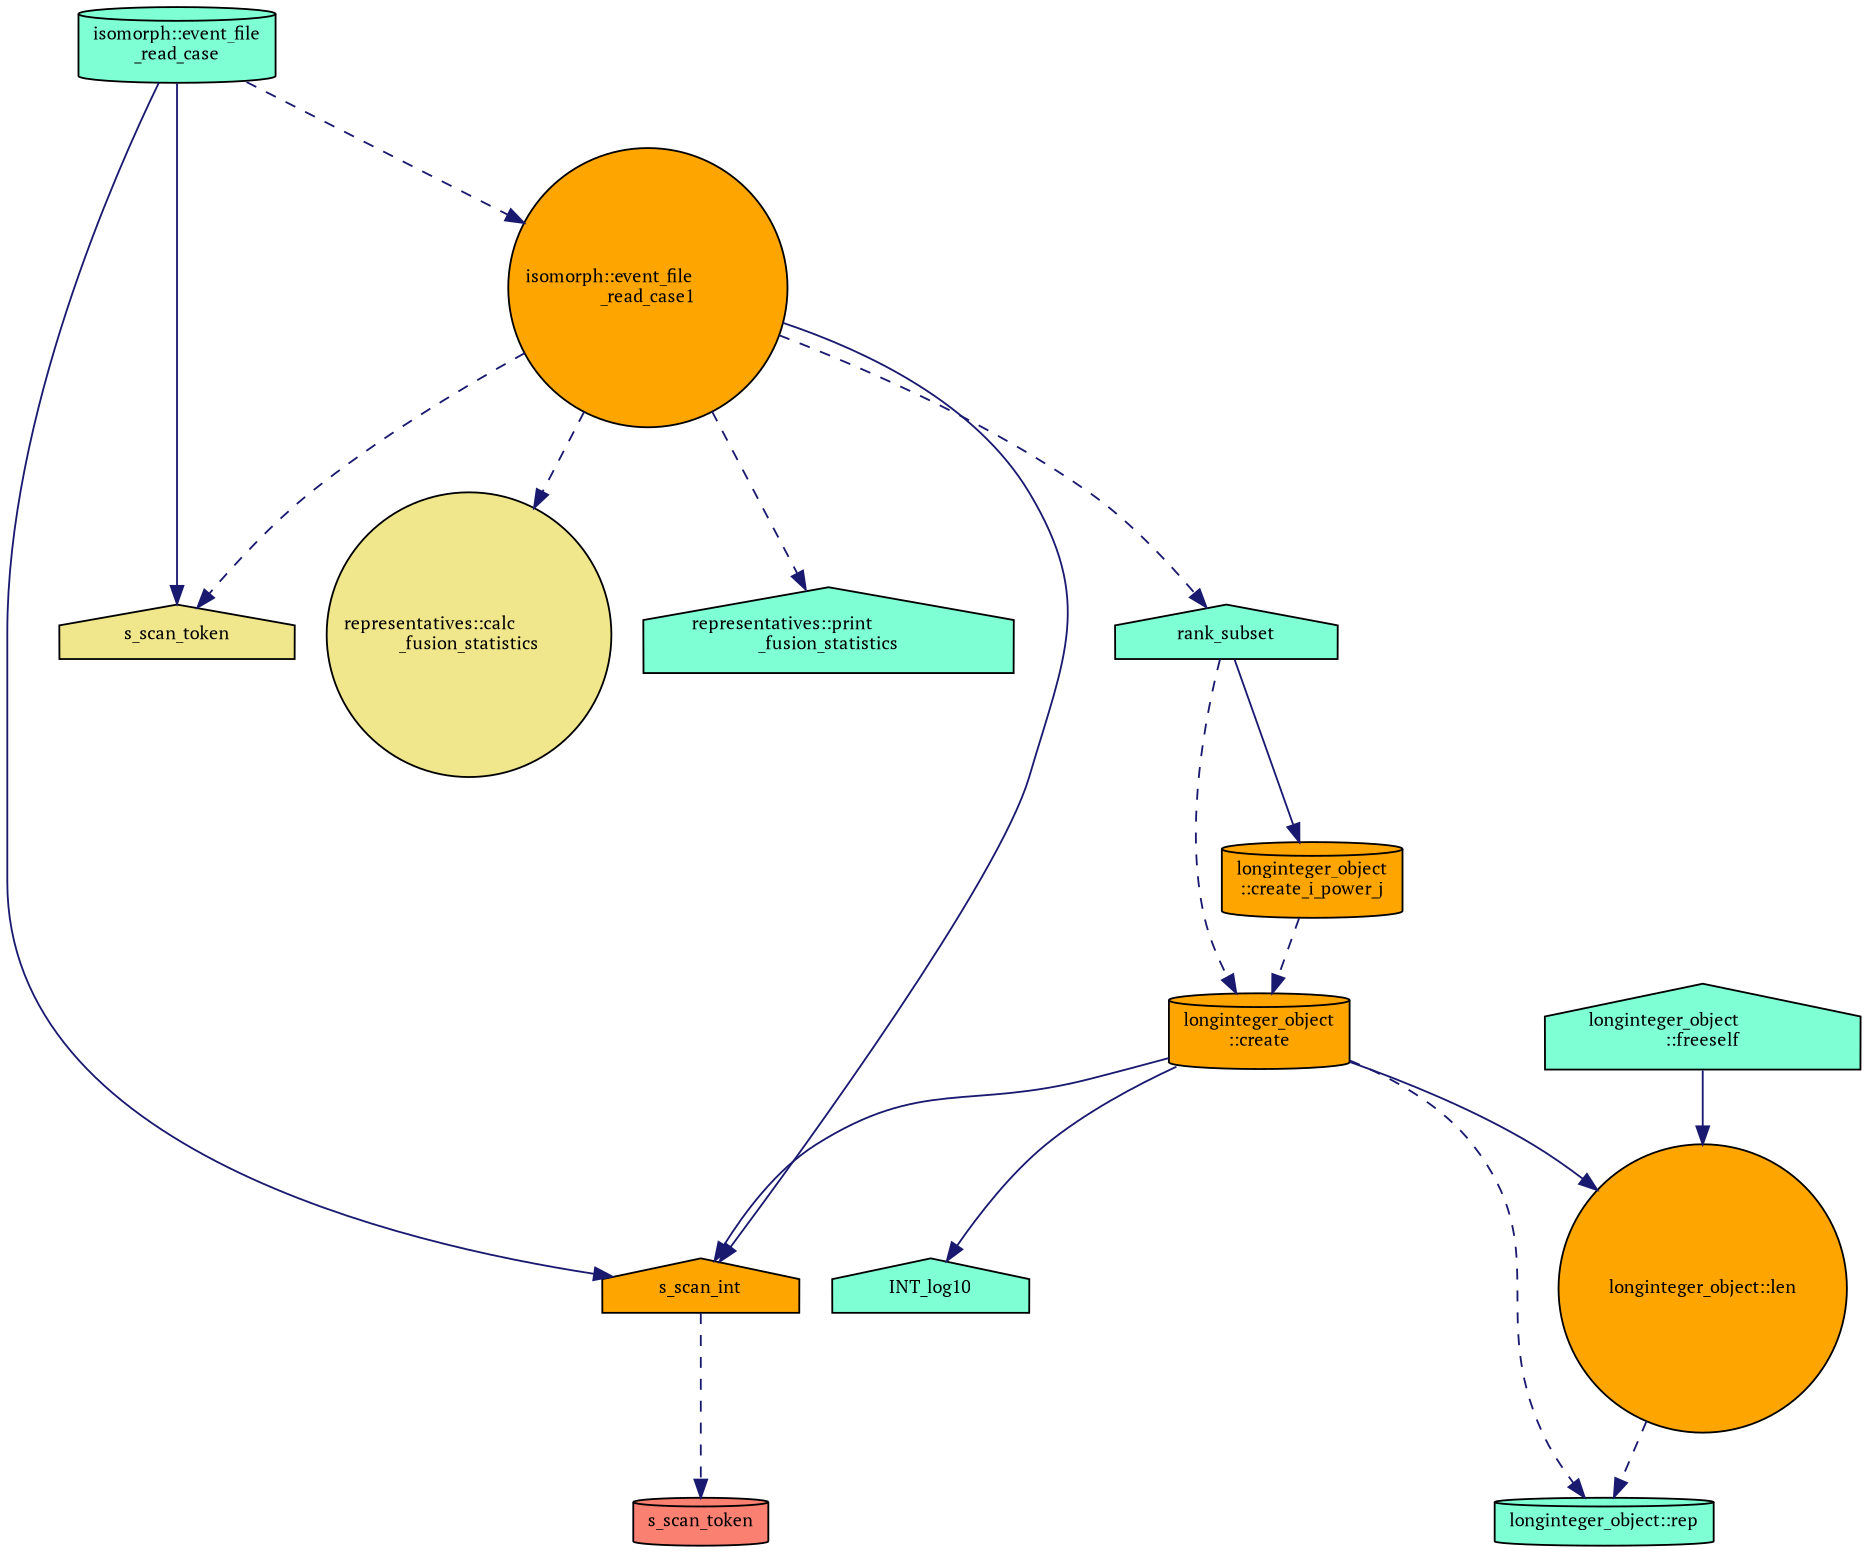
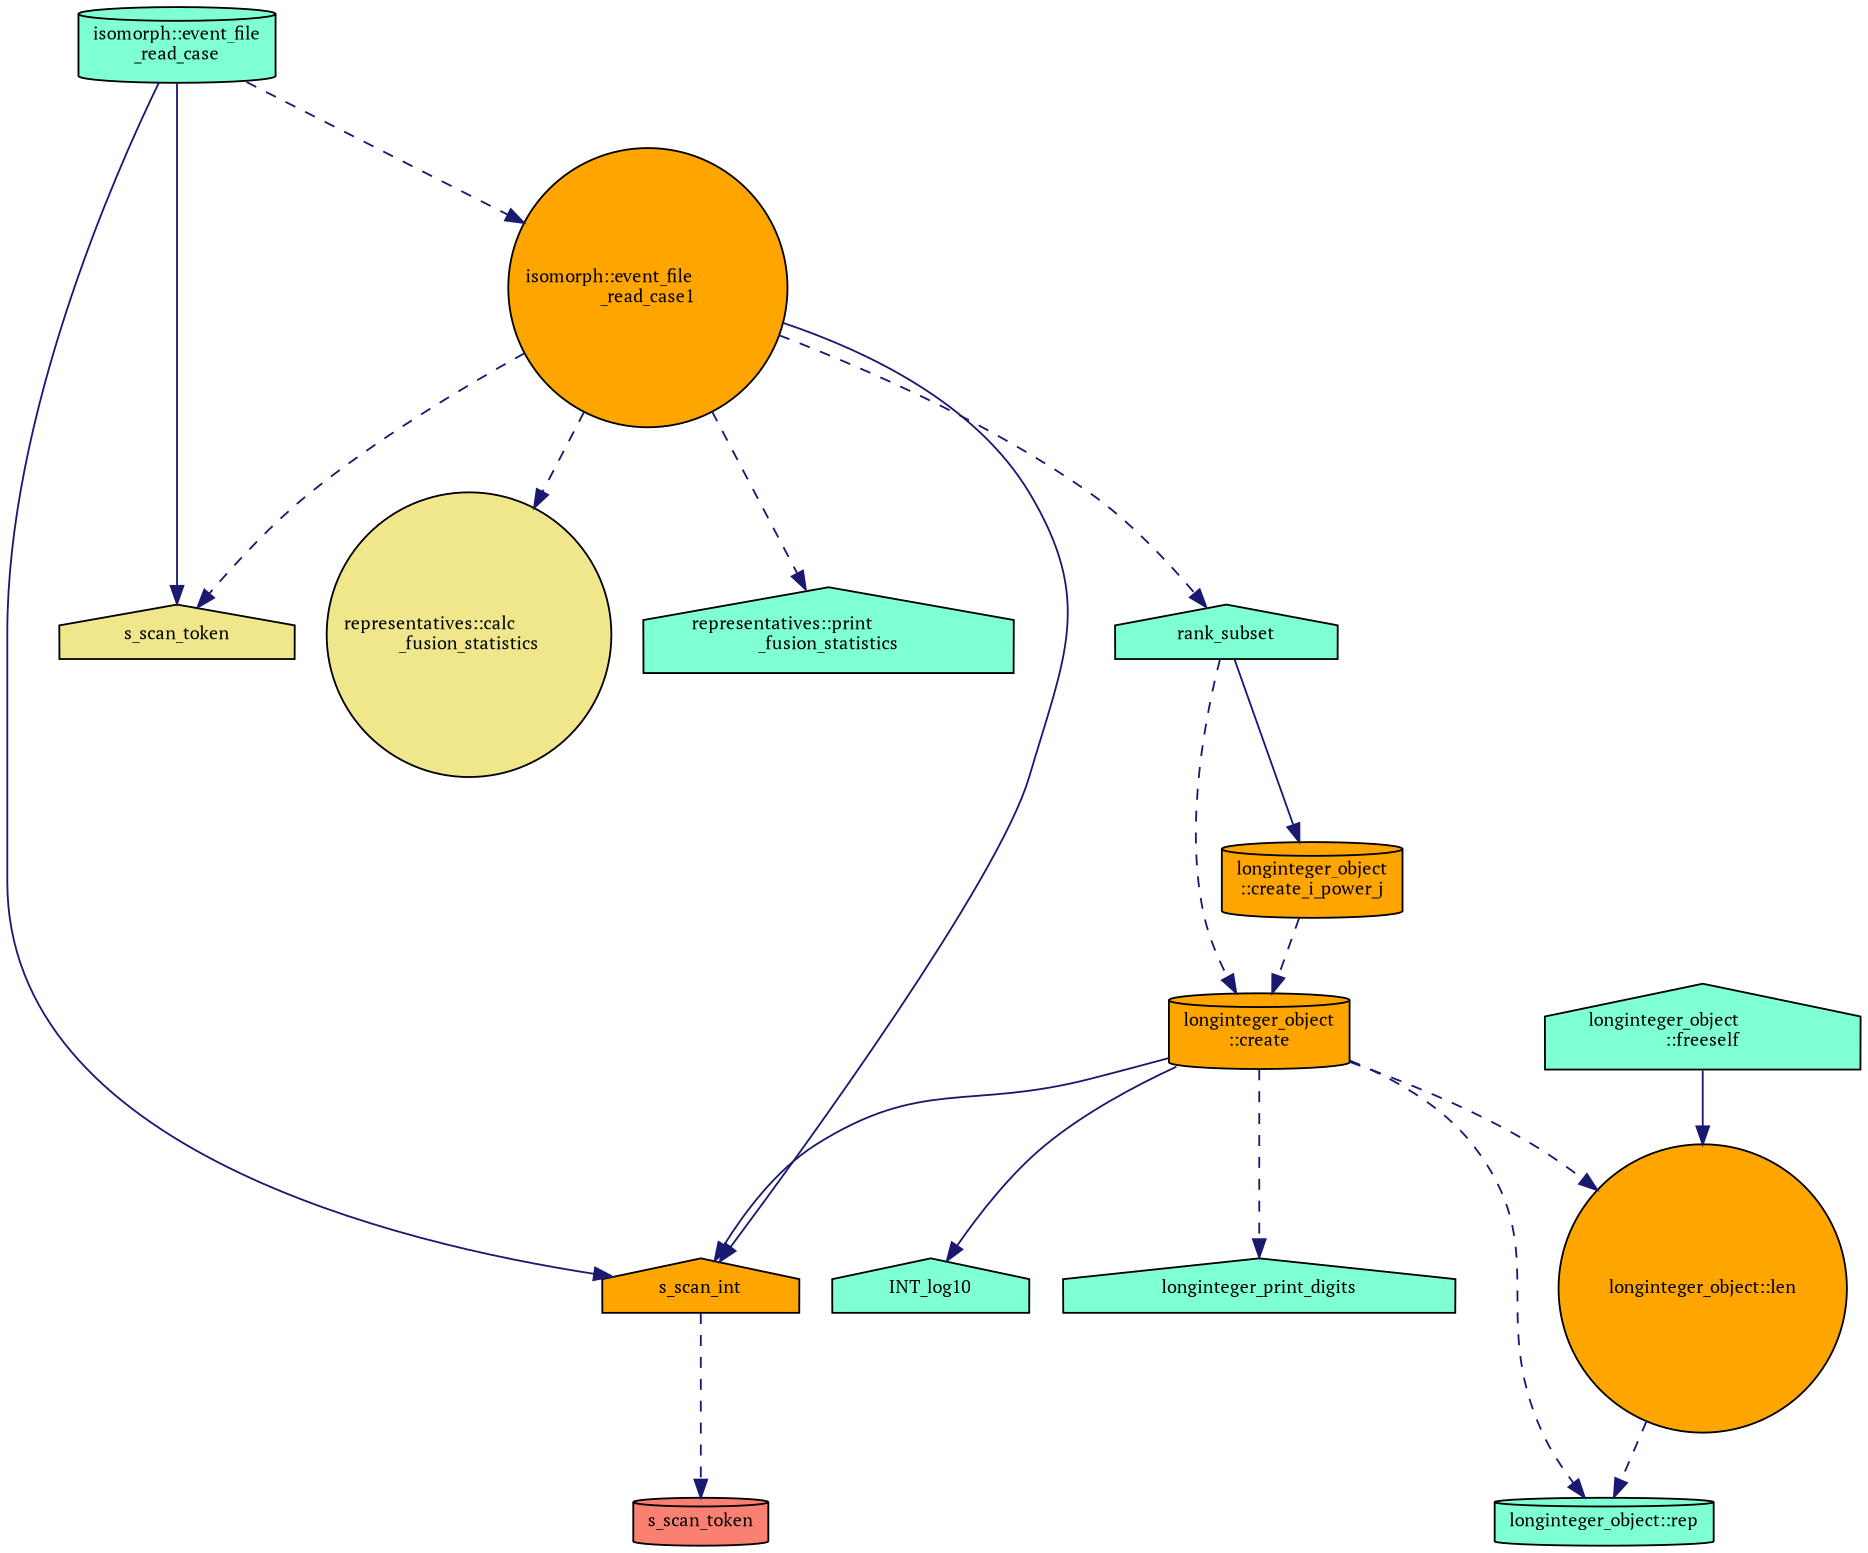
  digraph {
    fontname="PT Serif"
    rankdir=TB
    node [color=black fillcolor=aquamarine fontname="PT Serif" fontsize=10 shape=house style=filled]
    edge [color=midnightblue fontname="PT Serif" fontsize=10 labelfontname=Helvetica labelfontsize=10 style=dashed]
    n1 [fontcolor=black height=0.2 label="isomorph::event_file\l_read_case" shape=cylinder width=0.4]
    n2 [fillcolor=khaki height=0.2 label=s_scan_token width=0.4]
    n3 [fillcolor=orange height=0.2 label=s_scan_int width=0.4]
    n4 [fillcolor=orange height=0.2 label="isomorph::event_file\l_read_case1" shape=circle width=0.4]
    n5 [fillcolor=salmon height=0.2 label=s_scan_token shape=cylinder width=0.4]
    n6 [height=0.2 label=rank_subset width=0.4]
    n7 [fillcolor=khaki height=0.2 label="representatives::calc\l_fusion_statistics" shape=circle width=0.4]
    n8 [height=0.2 label="representatives::print\l_fusion_statistics" width=0.4]
    n9 [fillcolor=orange height=0.2 label="longinteger_object\l::create" shape=cylinder width=0.4]
    n10 [fillcolor=orange height=0.2 label="longinteger_object\l::create_i_power_j" shape=cylinder width=0.4]
+   n11 [height=0.2 label=longinteger_print_digits width=0.4]
    n12 [height=0.2 label="longinteger_object::rep" shape=cylinder width=0.4]
    n13 [fillcolor=orange height=0.2 label="longinteger_object::len" shape=circle width=0.4]
    n14 [height=0.2 label=INT_log10 width=0.4]
    n15 [height=0.2 label="longinteger_object\l::freeself" width=0.4]
    n1 -> n2 [style=solid]
    n1 -> n3 [style=solid]
    n1 -> n4
    n3 -> n5
    n4 -> n2
    n4 -> n3 [style=solid]
    n4 -> n6
    n4 -> n7
    n4 -> n8
    n6 -> n9
    n6 -> n10 [style=solid]
    n9 -> n3 [style=solid]
+   n9 -> n11
    n9 -> n12
-   n9 -> n13 [style=solid]
+   n9 -> n13
    n9 -> n14 [style=solid]
    n10 -> n9
    n13 -> n12
    n15 -> n13 [style=solid]
  }
